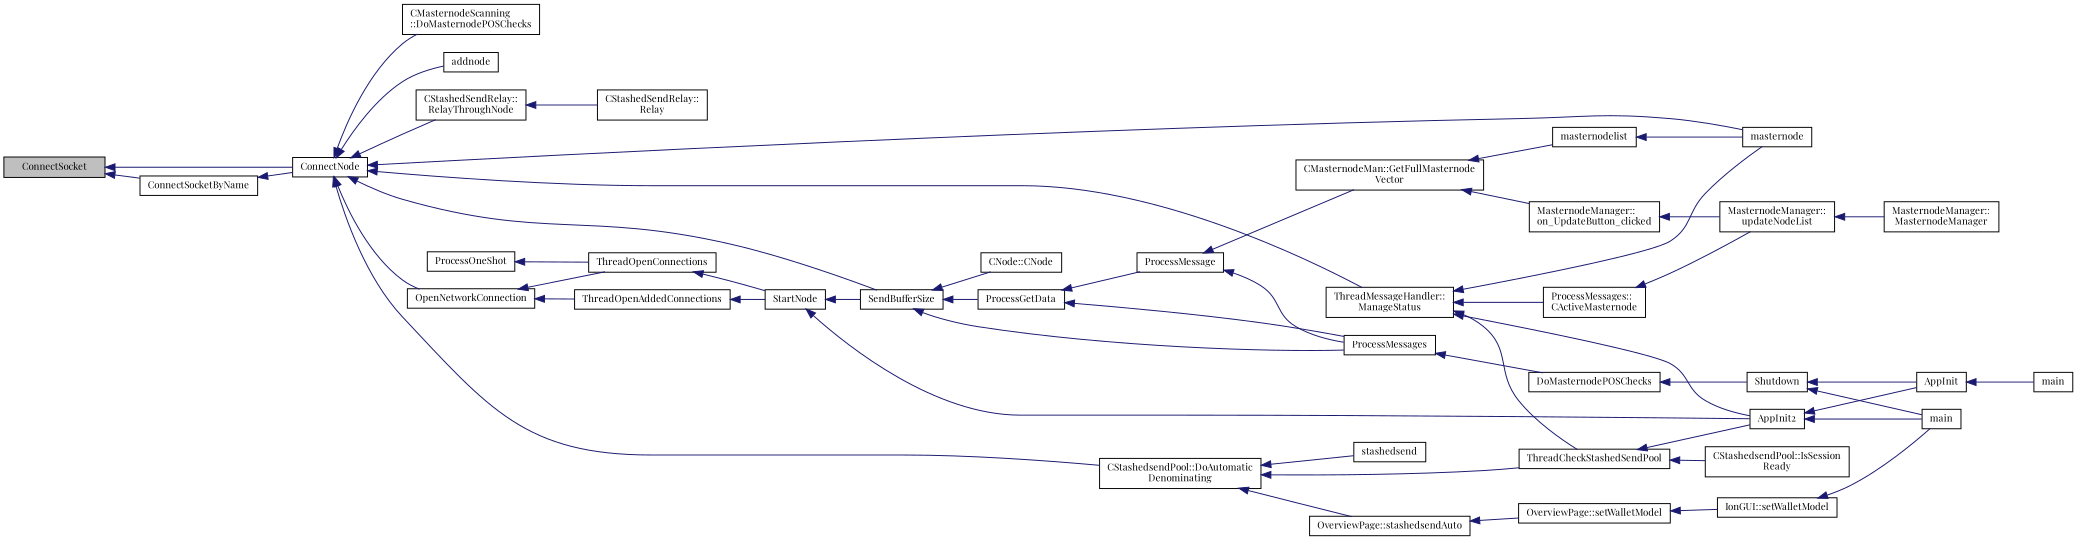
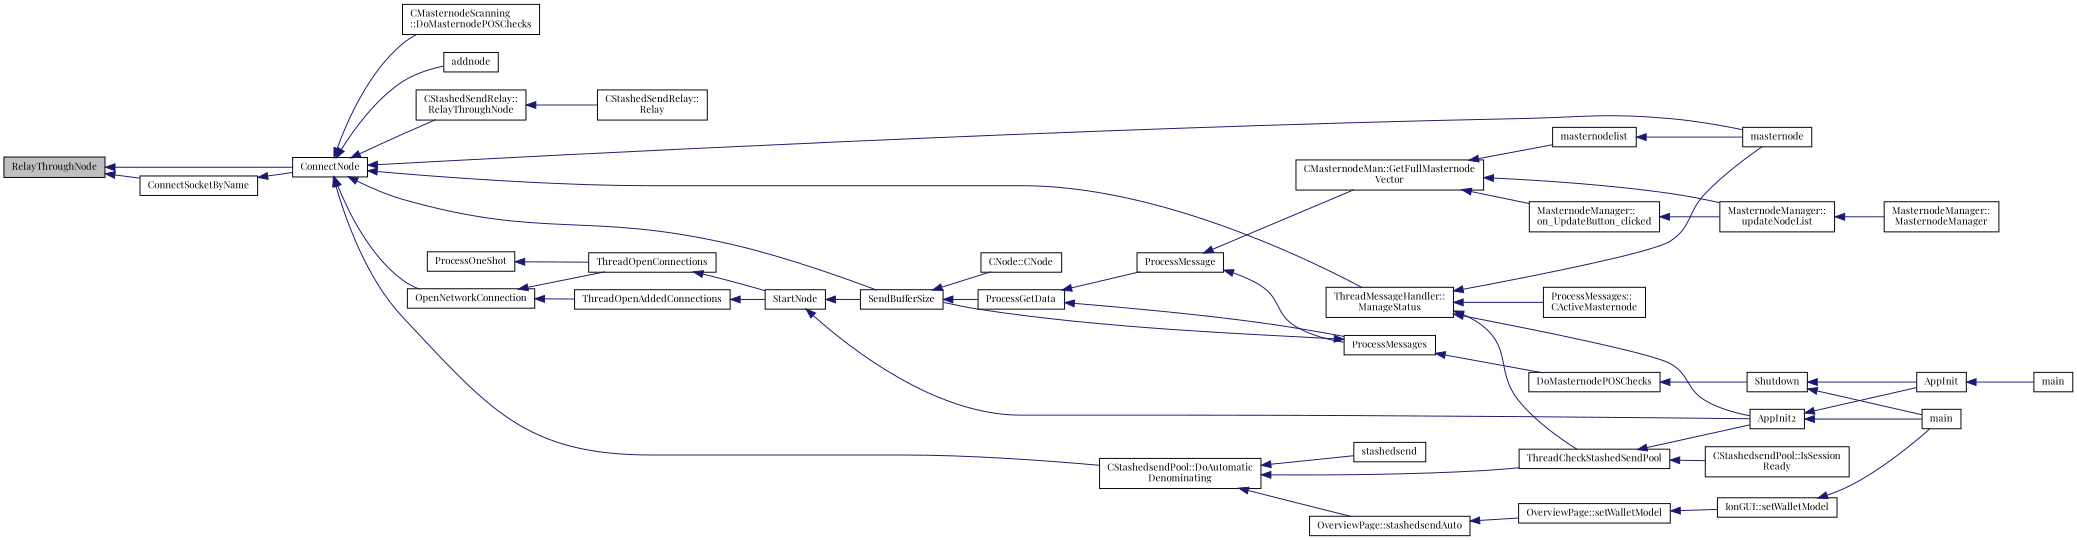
  digraph {
    fontname="Playfair Display"
    rankdir=LR
    node [color=black fillcolor=white fontname="Playfair Display" fontsize=10 shape=record style=filled]
    edge [color=midnightblue dir=back fontname="Playfair Display" fontsize=10 labelfontname=Helvetica labelfontsize=10 style=solid]
-   n1 [fillcolor=grey75 fontcolor=black height=0.2 label=ConnectSocket width=0.4]
+   n1 [fillcolor=grey75 fontcolor=black height=0.2 label=RelayThroughNode width=0.4]
    n2 [height=0.2 label=ConnectNode width=0.4]
    n3 [height=0.2 label=ConnectSocketByName width=0.4]
    n4 [height=0.2 label="ThreadMessageHandler::\lManageStatus" width=0.4]
    n5 [height=0.2 label=masternode width=0.4]
    n6 [height=0.2 label="CMasternodeScanning\l::DoMasternodePOSChecks" width=0.4]
    n7 [height=0.2 label=OpenNetworkConnection width=0.4]
    n8 [height=0.2 label=SendBufferSize width=0.4]
    n9 [height=0.2 label=addnode width=0.4]
    n10 [height=0.2 label="CStashedSendRelay::\lRelayThroughNode" width=0.4]
    n11 [height=0.2 label="CStashedsendPool::DoAutomatic\lDenominating" width=0.4]
    n12 [height=0.2 label="ProcessMessages::\lCActiveMasternode" width=0.4]
    n13 [height=0.2 label=AppInit2 width=0.4]
    n14 [height=0.2 label=ThreadCheckStashedSendPool width=0.4]
    n15 [height=0.2 label=ThreadOpenConnections width=0.4]
    n16 [height=0.2 label=ThreadOpenAddedConnections width=0.4]
    n17 [height=0.2 label=ProcessGetData width=0.4]
    n18 [height=0.2 label=ProcessMessages width=0.4]
    n19 [height=0.2 label="CNode::CNode" width=0.4]
    n20 [height=0.2 label="CStashedSendRelay::\lRelay" width=0.4]
    n21 [height=0.2 label="OverviewPage::stashedsendAuto" width=0.4]
    n22 [height=0.2 label=stashedsend width=0.4]
    n23 [height=0.2 label=AppInit width=0.4]
    n24 [height=0.2 label=main width=0.4]
    n25 [height=0.2 label="CStashedsendPool::IsSession\lReady" width=0.4]
    n26 [height=0.2 label=main width=0.4]
    n27 [height=0.2 label=ProcessOneShot width=0.4]
    n28 [height=0.2 label=StartNode width=0.4]
    n29 [height=0.2 label=ProcessMessage width=0.4]
    n30 [height=0.2 label=DoMasternodePOSChecks width=0.4]
    n31 [height=0.2 label="CMasternodeMan::GetFullMasternode\lVector" width=0.4]
    n32 [height=0.2 label="MasternodeManager::\lupdateNodeList" width=0.4]
    n33 [height=0.2 label="MasternodeManager::\lon_UpdateButton_clicked" width=0.4]
    n34 [height=0.2 label=masternodelist width=0.4]
    n35 [height=0.2 label=Shutdown width=0.4]
    n36 [height=0.2 label="MasternodeManager::\lMasternodeManager" width=0.4]
    n37 [height=0.2 label="OverviewPage::setWalletModel" width=0.4]
    n38 [height=0.2 label="IonGUI::setWalletModel" width=0.4]
    n1 -> n2
    n1 -> n3
    n2 -> n4
    n2 -> n5
    n2 -> n6
    n2 -> n7
    n2 -> n8
    n2 -> n9
    n2 -> n10
    n2 -> n11
    n3 -> n2
    n4 -> n5
    n4 -> n12
    n4 -> n13
    n4 -> n14
    n7 -> n15
    n7 -> n16
    n8 -> n17
-   n8 -> n18
+   n18 -> n8
    n8 -> n19
    n10 -> n20
    n11 -> n14
    n11 -> n21
    n11 -> n22
    n13 -> n23
    n13 -> n24
    n14 -> n13
    n14 -> n25
    n15 -> n28
    n16 -> n28
    n17 -> n18
    n17 -> n29
    n18 -> n30
    n21 -> n37
    n23 -> n26
    n27 -> n15
    n28 -> n8
    n28 -> n13
    n29 -> n18
    n29 -> n31
    n30 -> n35
-   n12 -> n32
+   n31 -> n32
    n31 -> n33
    n31 -> n34
    n32 -> n36
    n33 -> n32
    n34 -> n5
    n35 -> n23
    n35 -> n24
    n37 -> n38
    n38 -> n24
  }
